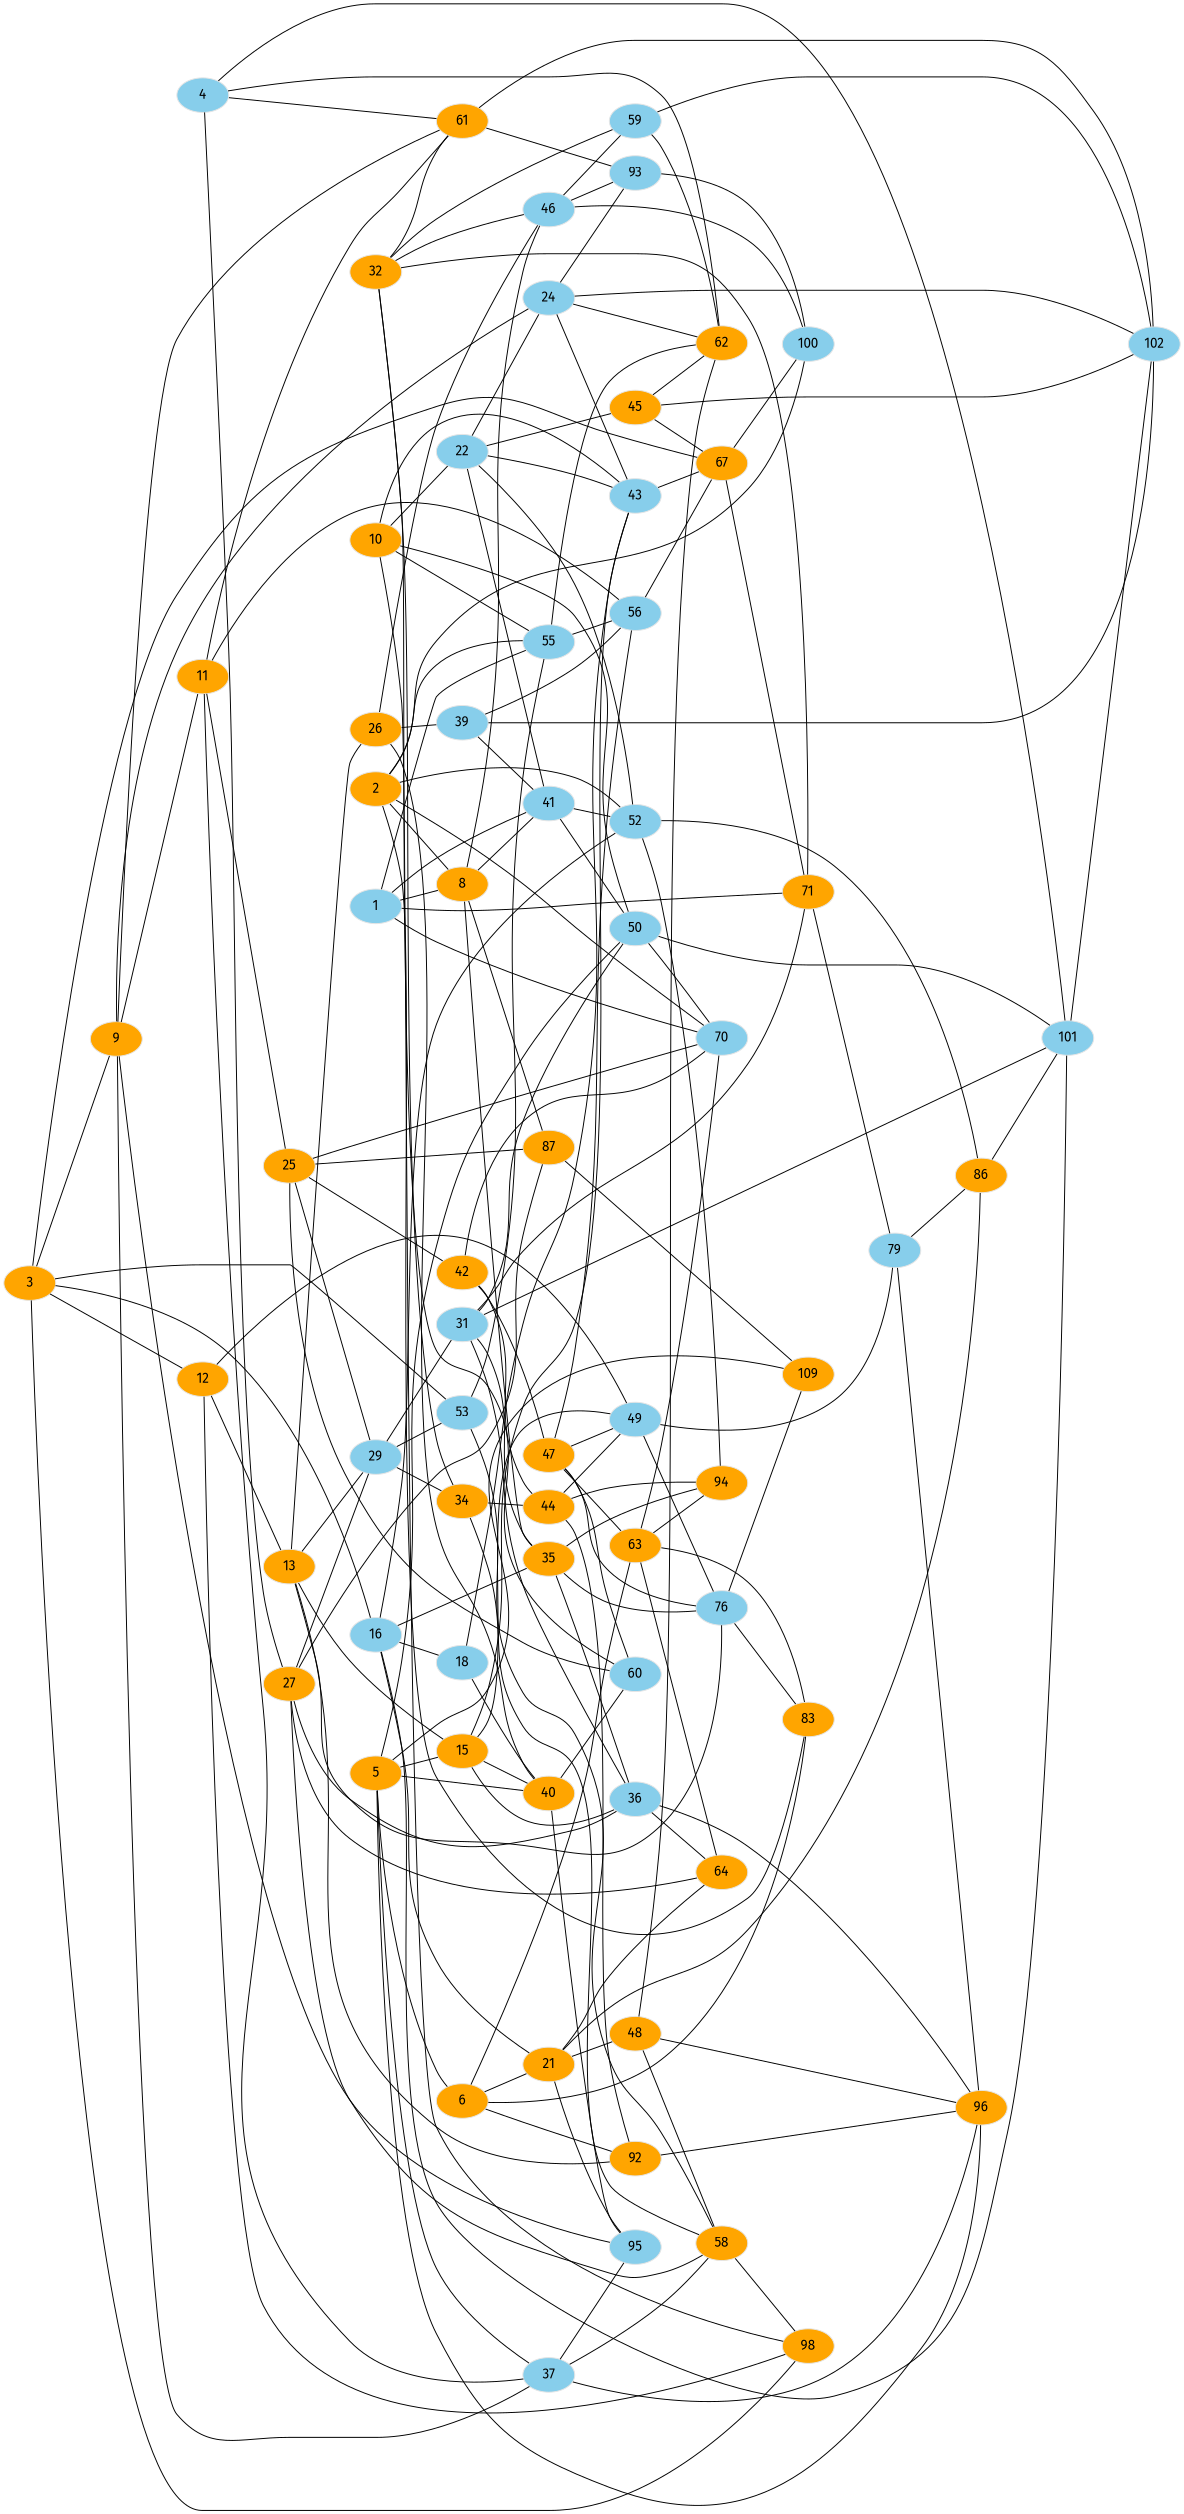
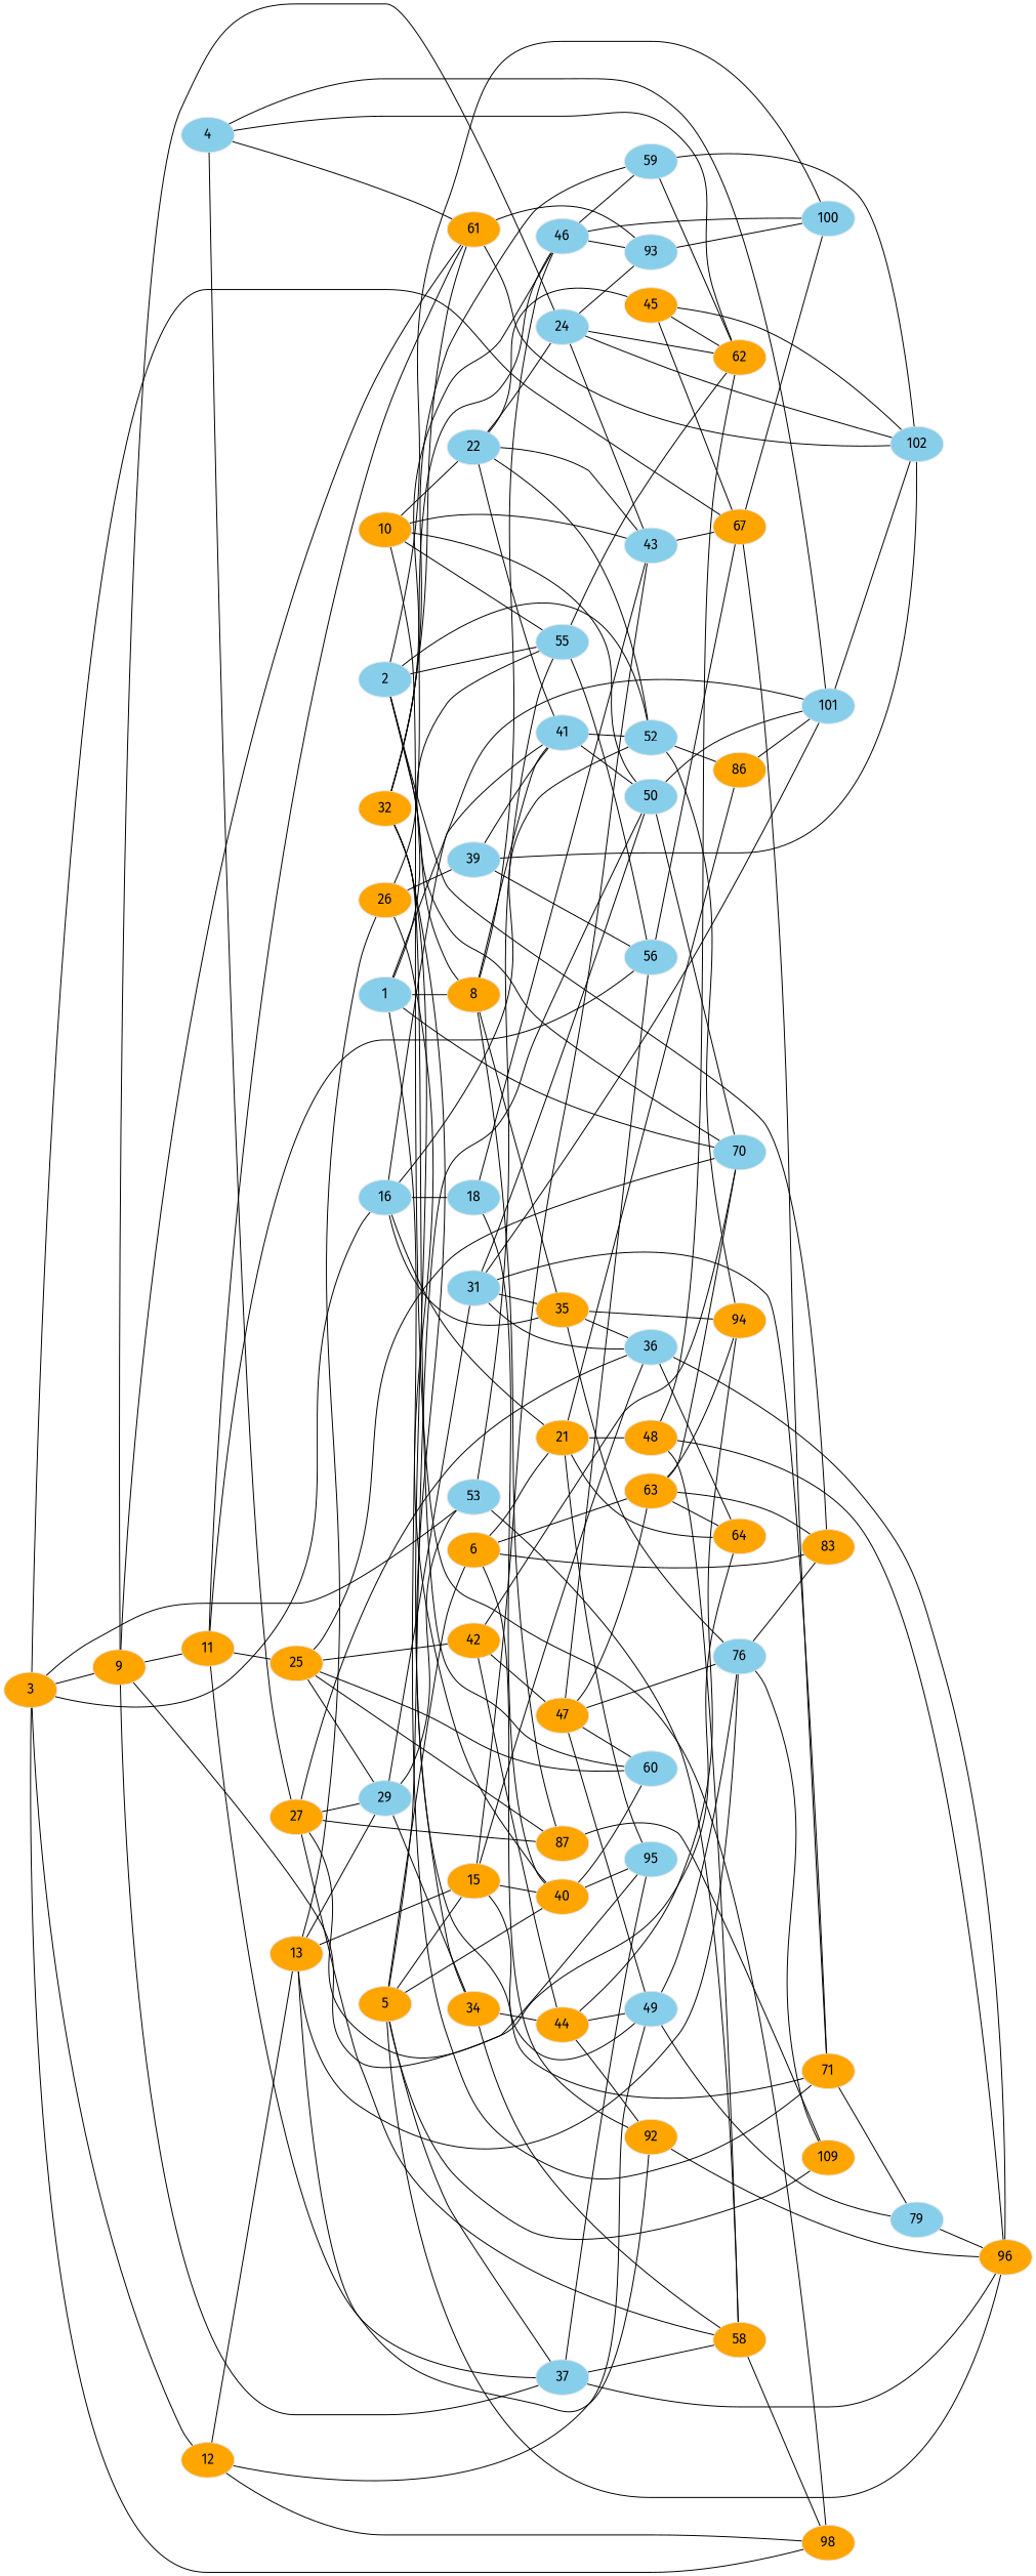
  graph {
    fontname="Fira Sans"
    rankdir=LR
    node [color=gray90 fillcolor=orange fontname="Fira Sans" style=filled]
    edge [fontname="Fira Sans"]
    1 [fillcolor=skyblue super="+112"]
    8 [super="+91"]
    41 [fillcolor=skyblue super="+105"]
    55 [fillcolor=skyblue super="+99"]
    70 [fillcolor=skyblue super="+90"]
    71 [super="+107"]
    35 [super="+88"]
    46 [fillcolor=skyblue super="+114"]
    87
    52 [fillcolor=skyblue super="+115"]
    50 [fillcolor=skyblue super="+103"]
    62 [super="+80"]
    56 [fillcolor=skyblue super="+82"]
    79 [fillcolor=skyblue]
-   2 [super="+78"]
+   2 [fillcolor=skyblue super="+78"]
    83
    100 [fillcolor=skyblue]
    86
    94
    3 [super="+51"]
    9 [super="+33"]
    12 [super="+14"]
    16 [fillcolor=skyblue super="+30"]
    53 [fillcolor=skyblue]
    67 [super="+81"]
    98
    61 [super="+66"]
    37 [fillcolor=skyblue super="+106"]
    11 [super="+20"]
    24 [fillcolor=skyblue super="+75"]
    95 [fillcolor=skyblue]
    13 [super="+29"]
    49 [fillcolor=skyblue super="+57"]
    101 [fillcolor=skyblue super="+108"]
    21 [super="+111"]
    18 [fillcolor=skyblue]
    58 [super="+85"]
    27 [super="+89"]
    n39 [fillcolor=skyblue label=29 super="+54"]
    36 [fillcolor=skyblue super="+97"]
    64
    4 [fillcolor=skyblue]
    93 [fillcolor=skyblue]
    102 [fillcolor=skyblue super="+110"]
    5 [super="+7"]
    6 [super="+17"]
    15 [super="+19"]
    40 [super="+74"]
    96 [super="+113"]
    109
    63 [super="+65"]
    92
    43 [fillcolor=skyblue super="+73"]
    60 [fillcolor=skyblue]
    48
    44 [super="+68"]
    76 [fillcolor=skyblue super="+104"]
    59 [fillcolor=skyblue]
    25 [super="+84"]
    10 [super="+69"]
    22 [fillcolor=skyblue super="+23"]
    45
    42
    26
    39 [fillcolor=skyblue]
    31 [fillcolor=skyblue super="+38"]
    34
    47 [super="+77"]
    32 [super="+72"]
    1 -- 8
    1 -- 41
    1 -- 55
    1 -- 70
    1 -- 71 [weight=2]
    8 -- 41
    8 -- 35
    8 -- 46
    8 -- 87
    41 -- 52
    41 -- 50
    55 -- 62
    55 -- 56
    71 -- 79
    35 -- 94
    35 -- 36
    35 -- 76
    46 -- 100
    46 -- 93
    46 -- 59
    87 -- 109
    52 -- 86
    52 -- 94
    50 -- 70
    50 -- 101
    56 -- 67
-   79 -- 86
    79 -- 96
    2 -- 8
    2 -- 55
    2 -- 70
    2 -- 52
    2 -- 83
    2 -- 100
    86 -- 101
    3 -- 9
    3 -- 12
    3 -- 16
    3 -- 53
    3 -- 67
    3 -- 98
    9 -- 61
    9 -- 37
    9 -- 11
    9 -- 24
    9 -- 95
    12 -- 98
    12 -- 13
    12 -- 49
    16 -- 35
    16 -- 52
    16 -- 101
    16 -- 21
    16 -- 18
    53 -- 55
    53 -- 58
    67 -- 71
    67 -- 100
    61 -- 93
    61 -- 102
    37 -- 95
    37 -- 58
    37 -- 96
    11 -- 56 [weight=2]
    11 -- 61
    11 -- 37
    11 -- 25
    24 -- 62
    24 -- 93
    24 -- 102
    24 -- 43
    13 -- n39
    13 -- 15
    13 -- 92
    13 -- 76
    13 -- 26
    49 -- 79
    49 -- 76
    101 -- 102
    21 -- 86
    21 -- 95
    21 -- 64
    21 -- 48
    18 -- 40
    18 -- 43
    58 -- 98
    27 -- 87
    27 -- 58
    27 -- n39
    27 -- 36
    27 -- 64
    n39 -- 53
    n39 -- 31
    n39 -- 34
    36 -- 64
    36 -- 96
    4 -- 62
    4 -- 61
    4 -- 101
    4 -- 27
    93 -- 100
    5 -- 50
    5 -- 37
    5 -- 6
    5 -- 15
    5 -- 40
    5 -- 96
    5 -- 109 [weight=2]
    6 -- 83
    6 -- 21
    6 -- 63
    6 -- 92
    15 -- 49
    15 -- 36
    15 -- 40
    15 -- 43
    40 -- 95
    40 -- 60
    63 -- 70
    63 -- 83
    63 -- 94
    63 -- 64
    92 -- 96
    43 -- 67
    48 -- 62
    48 -- 58
    48 -- 96
    44 -- 94
    44 -- 49
    44 -- 92
    76 -- 83
    76 -- 109
    59 -- 62
    59 -- 102
    25 -- 70
    25 -- 87
    25 -- n39
    25 -- 60
    25 -- 42
    10 -- 55
    10 -- 50
    10 -- 98
    10 -- 43
    10 -- 22
    22 -- 41
    22 -- 52
    22 -- 24
    22 -- 43
    22 -- 45
    45 -- 62
    45 -- 67
    45 -- 102
    42 -- 70
    42 -- 44
    42 -- 47
    26 -- 46
    26 -- 40
    26 -- 39
    39 -- 41
    39 -- 56
    39 -- 102
    31 -- 71
    31 -- 35
    31 -- 50
    31 -- 101
    31 -- 36
    34 -- 58
    34 -- 44
    47 -- 56
    47 -- 49
    47 -- 63
    47 -- 60
    47 -- 76
    32 -- 71
    32 -- 46
    32 -- 61
    32 -- 60
    32 -- 59
    32 -- 34
  }
